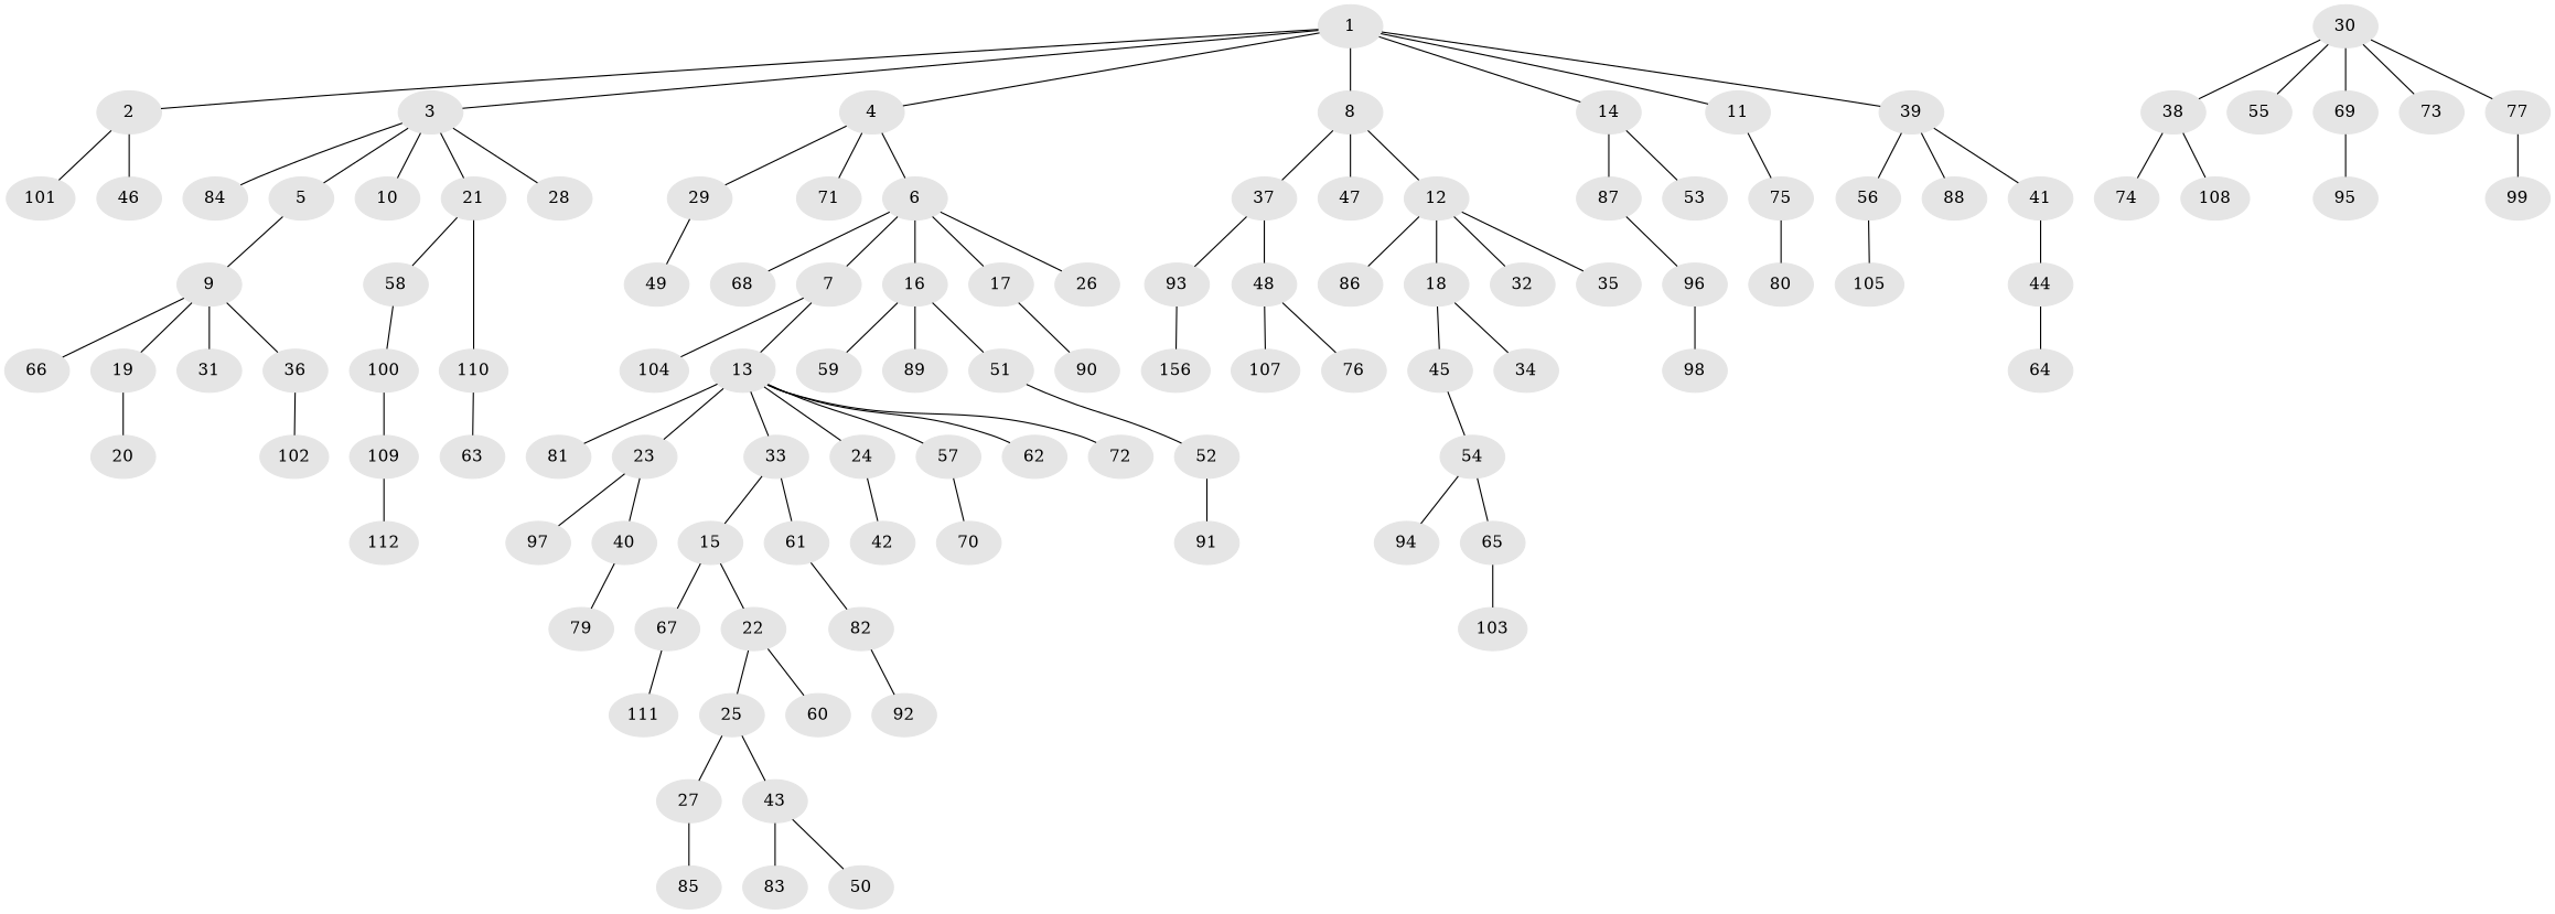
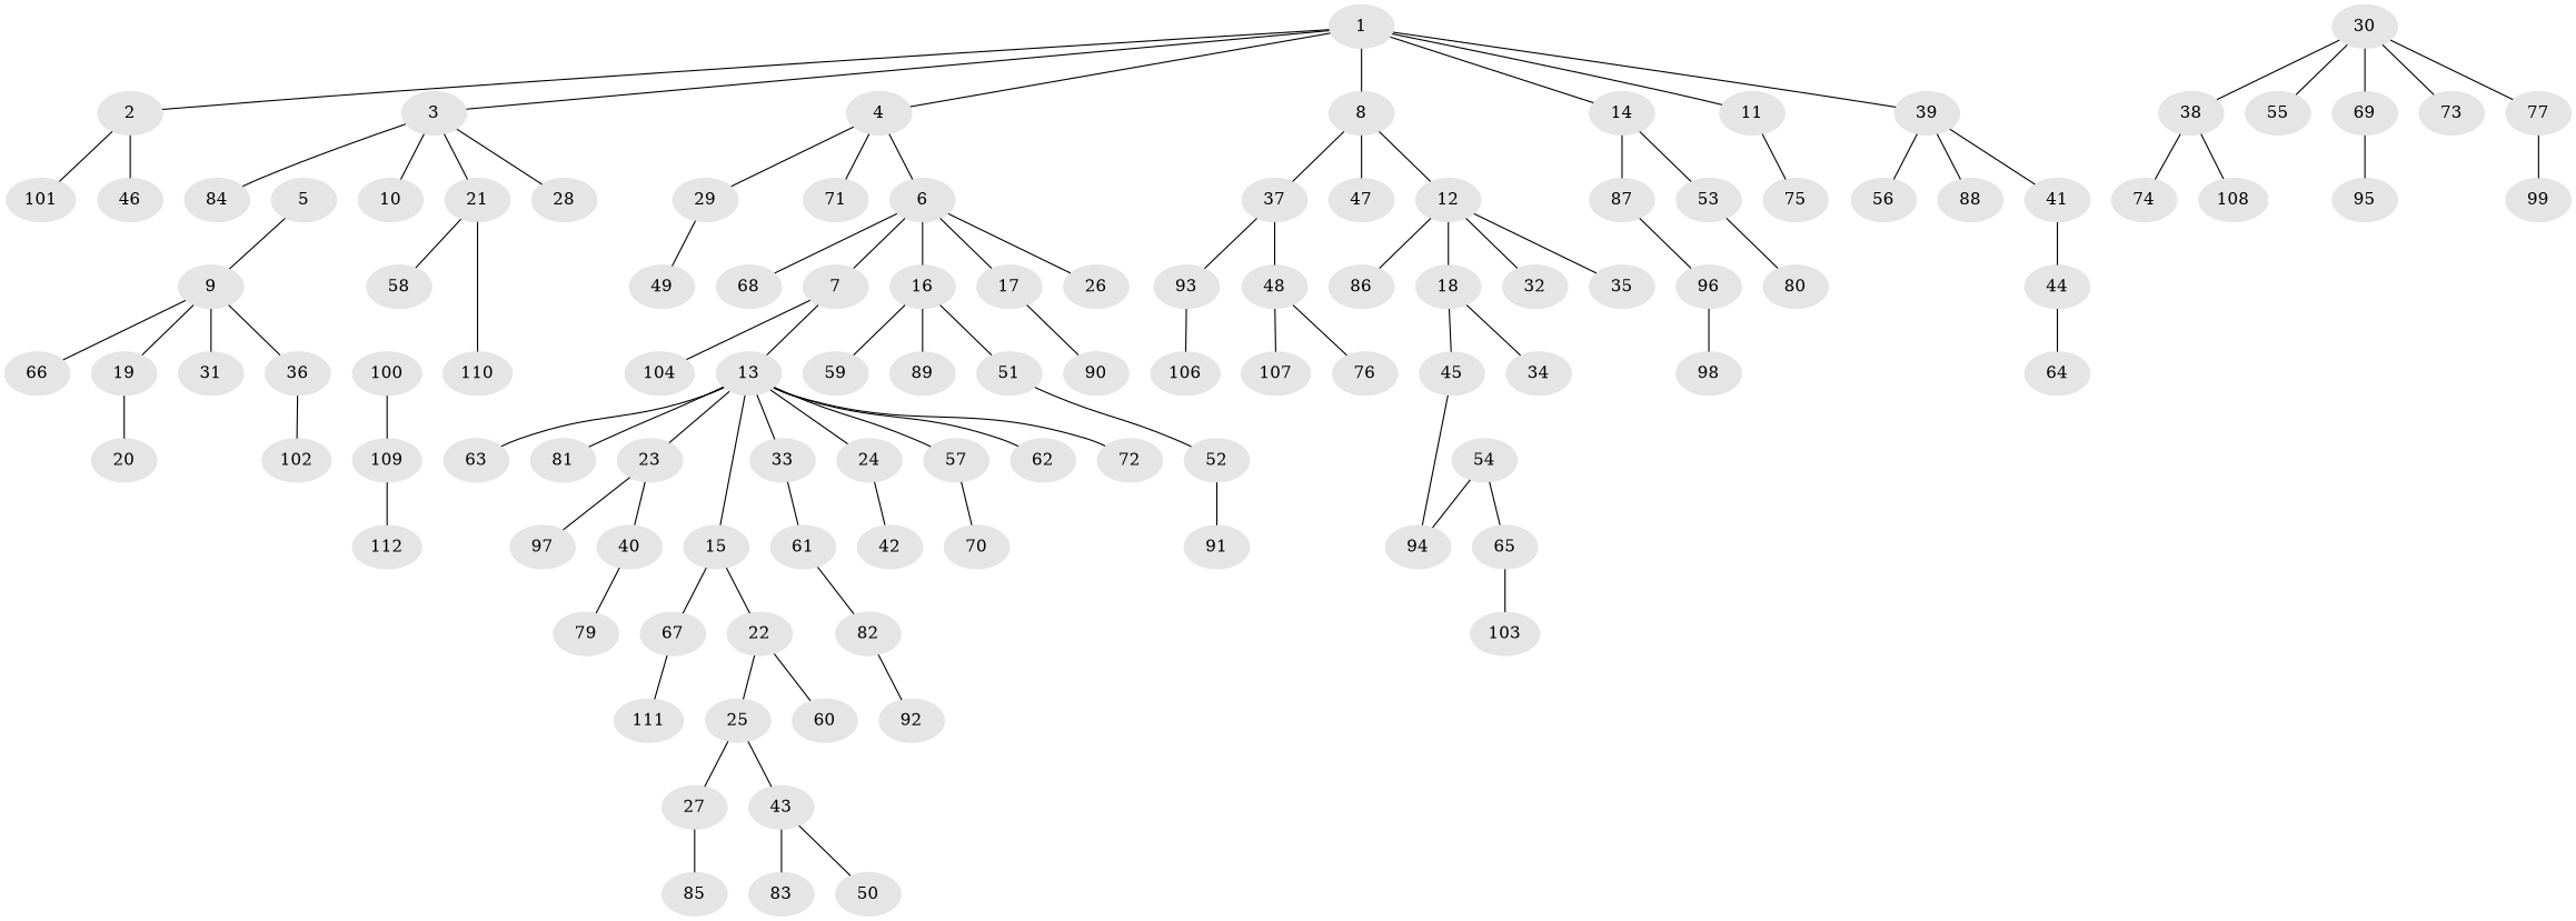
  graph {
    node [color=gray90 style=filled]
    1
    2
    3
    4
    8
    11
    14
    39
    46
    101
    5
    10
    21
    28
    84
    6
    29
    71
    12
    37
    47
    75
    53
    87
    41
    56
    88
    9
    58
    110
    7
    16
    17
    26
    68
    49
    19
    31
    36
    66
    30
    38
    55
    69
    73
    77
    13
    104
    51
    59
    89
    90
    15
    23
    24
    33
    57
    62
    63
    72
    81
    18
    32
    35
    86
    48
    93
    20
    102
    80
    34
    45
    22
    67
    40
    97
    42
    61
    70
    96
    25
    60
    111
    52
    54
    100
    27
    43
    79
    85
    50
    83
    74
    108
    95
    99
    82
    76
    107
-   106 [label=156]
+   106
    44
-   105
    64
    65
    94
    91
    103
    109
    92
    98
    112
    1 -- 2
    1 -- 3
    1 -- 4
    1 -- 8
    1 -- 11
    1 -- 14
    1 -- 39
    2 -- 46
    2 -- 101
-   3 -- 5
    3 -- 10
    3 -- 21
    3 -- 28
    3 -- 84
    4 -- 6
    4 -- 29
    4 -- 71
    8 -- 12
    8 -- 37
    8 -- 47
    11 -- 75
    14 -- 53
    14 -- 87
    39 -- 41
    39 -- 56
    39 -- 88
    5 -- 9
    21 -- 58
    21 -- 110
    6 -- 7
    6 -- 16
    6 -- 17
    6 -- 26
    6 -- 68
    29 -- 49
    12 -- 18
    12 -- 32
    12 -- 35
    12 -- 86
    37 -- 48
    37 -- 93
-   75 -- 80
+   53 -- 80
    87 -- 96
    41 -- 44
-   56 -- 105
    9 -- 19
    9 -- 31
    9 -- 36
    9 -- 66
-   58 -- 100
    7 -- 13
    7 -- 104
    16 -- 51
    16 -- 59
    16 -- 89
    17 -- 90
    19 -- 20
    36 -- 102
    30 -- 38
    30 -- 55
    30 -- 69
    30 -- 73
    30 -- 77
    38 -- 74
    38 -- 108
    69 -- 95
    77 -- 99
-   33 -- 15
+   13 -- 15
    13 -- 23
    13 -- 24
    13 -- 33
    13 -- 57
    13 -- 62
-   110 -- 63
+   13 -- 63
    13 -- 72
    13 -- 81
    51 -- 52
    15 -- 22
    15 -- 67
    23 -- 40
    23 -- 97
    24 -- 42
    33 -- 61
    57 -- 70
    18 -- 34
    18 -- 45
    48 -- 76
    48 -- 107
    93 -- 106
-   45 -- 54
+   45 -- 94
    22 -- 25
    22 -- 60
    67 -- 111
    40 -- 79
    61 -- 82
    96 -- 98
    25 -- 27
    25 -- 43
    52 -- 91
    54 -- 65
    54 -- 94
    100 -- 109
    27 -- 85
    43 -- 50
    43 -- 83
    82 -- 92
    44 -- 64
    65 -- 103
    109 -- 112
  }
